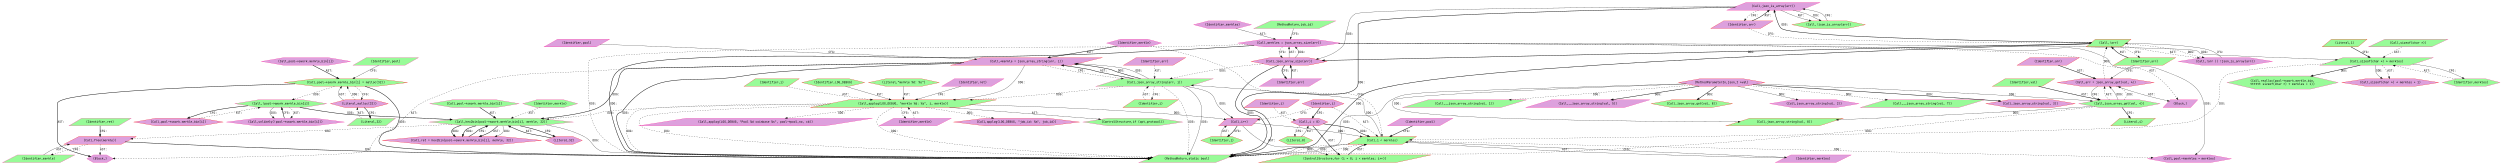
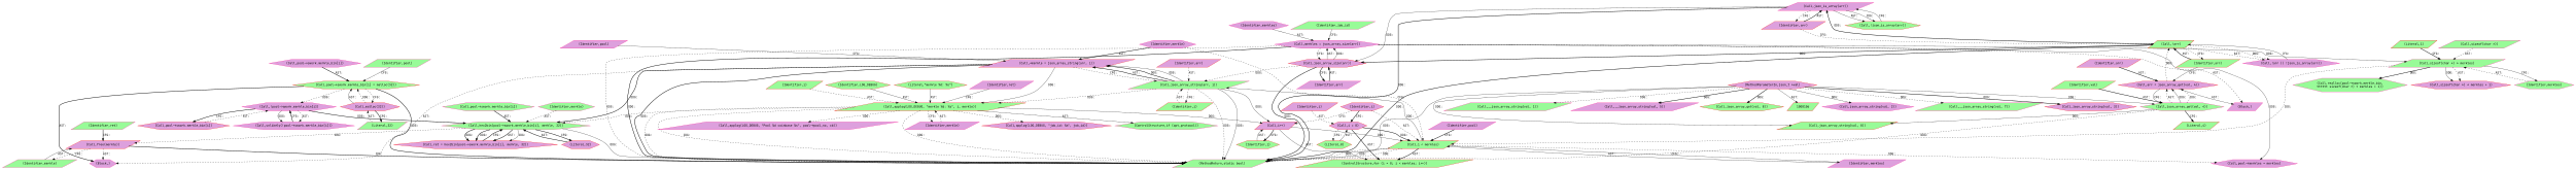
  digraph {
    fontname="JetBrains Mono"
    node [color=red fillcolor=plum fontname="JetBrains Mono" shape=parallelogram style=filled]
    edge [fontname="JetBrains Mono" style=dashed]
    n1 [label="(Call,free(merkle))"]
    n2 [color=deeppink label="(Block,)" shape=hexagon]
    n3 [color=deeppink fillcolor=palegreen label="(Identifier,merkle)"]
    n4 [color=deeppink fillcolor=palegreen label="(MethodReturn,static bool)"]
    n5 [color=deeppink fillcolor=palegreen label="(Call,hex2bin(pool->swork.merkle_bin[i], merkle, 32))" shape=hexagon]
    n6 [label="(Literal,32)" shape=hexagon]
    n7 [label="(Call,ret = hex2bin(pool->swork.merkle_bin[i], merkle, 32))" shape=hexagon]
-   n8 [color=deeppink fillcolor=palegreen label="(Call,!pool->swork.merkle_bin[i])" shape=hexagon]
+   n8 [color=deeppink label="(Call,!pool->swork.merkle_bin[i])" shape=hexagon]
    n9 [color=deeppink label="(Call,unlikely(!pool->swork.merkle_bin[i]))" shape=hexagon]
    n10 [label="(Call,pool->swork.merkle_bin[i])" shape=hexagon]
    n11 [fillcolor=palegreen label="(Call,pool->swork.merkle_bin[i] = malloc(32))" shape=hexagon]
-   n12 [label="(Literal,malloc(32))" shape=hexagon]
+   n12 [label="(Call,malloc(32))" shape=hexagon]
    n13 [color=deeppink fillcolor=palegreen label="(Literal,32)"]
    n14 [label="(Call,*merkle = json_array_string(arr, i))"]
    n15 [color=deeppink fillcolor=palegreen label="(Call,json_array_string(arr, i))"]
    n16 [fillcolor=palegreen label="(Call,applog(LOG_DEBUG, \"merkle %d: %s\", i, merkle))"]
    n17 [label="(Call,i++)"]
    n18 [fillcolor=palegreen label="(Identifier,i)"]
    n19 [color=deeppink label="(Identifier,merkle)"]
    n20 [label="(Call,applog(LOG_DEBUG, \"job_id: %s\", job_id))" shape=hexagon]
    n21 [color=deeppink fillcolor=palegreen label="(ControlStructure,if (opt_protocol))" shape=hexagon]
    n22 [color=deeppink label="(Call,applog(LOG_DEBUG, \"Pool %d coinbase %s\", pool->pool_no, cb))"]
    n23 [fillcolor=palegreen label="(Call,i < merkles)"]
    n24 [fillcolor=palegreen label="(ControlStructure,for (i = 0; i < merkles; i++))"]
    n25 [fillcolor=palegreen label="(Identifier,i)" shape=hexagon]
    n26 [label="(Call,json_array_size(arr))" shape=hexagon]
    n27 [color=deeppink label="(Call,merkles = json_array_size(arr))" shape=hexagon]
    n28 [color=deeppink label="(Identifier,arr)"]
    n29 [color=deeppink label="(Block,)"]
    n30 [color=deeppink label="(Call,pool->merkles = merkles)" shape=hexagon]
    n31 [color=deeppink fillcolor=palegreen label="(Call,sizeof(char *) * merkles)"]
    n32 [color=deeppink label="(Call,json_is_array(arr))"]
    n33 [label="(Identifier,arr)"]
    n34 [fillcolor=palegreen label="(Call,!json_is_array(arr))" shape=hexagon]
    n35 [fillcolor=palegreen label="(Call,!arr)"]
    n36 [color=deeppink label="(Call,!arr || !json_is_array(arr))" shape=hexagon]
    n37 [fillcolor=palegreen label="(Identifier,arr)"]
    n38 [label="(Call,arr = json_array_get(val, 4))" shape=hexagon]
    n39 [color=deeppink fillcolor=palegreen label="(Call,json_array_get(val, 4))" shape=hexagon]
    n40 [fillcolor=palegreen label="(Literal,4)"]
    n41 [fillcolor=palegreen label="(Call,json_array_string(val, 0))"]
    n42 [label="(MethodParameterIn,json_t *val)" shape=hexagon]
    n43 [color=deeppink label="(Call,json_array_string(val, 2))" shape=hexagon]
    n44 [color=deeppink fillcolor=palegreen label="(Call,__json_array_string(val, 7))"]
    n45 [label="(Call,json_array_string(val, 3))" shape=hexagon]
    n46 [color=deeppink fillcolor=palegreen label="(Call,__json_array_string(val, 1))"]
    n47 [color=deeppink label="(Call,__json_array_string(val, 5))"]
    n48 [fillcolor=palegreen label="(Call,json_array_get(val, 8))" shape=hexagon]
+   1000106 [fillcolor=palegreen]
    n50 [color=deeppink label="(Identifier,merkles)"]
    n51 [label="(Call,i = 0)" shape=hexagon]
    n52 [fillcolor=palegreen label="(Literal,0)" shape=hexagon]
    n53 [label="(Call,sizeof(char *) * merkles + 1)" shape=hexagon]
    n54 [color=deeppink fillcolor=palegreen label="(Call,realloc(pool->swork.merkle_bin,\n\t\t\t\t\t\t sizeof(char *) * merkles + 1))" shape=hexagon]
    n55 [color=deeppink fillcolor=palegreen label="(Identifier,merkles)" shape=hexagon]
    n56 [color=deeppink label="(Identifier,merkles)" shape=hexagon]
    n57 [color=deeppink fillcolor=palegreen label="(Identifier,ret)"]
    n58 [label="(Identifier,i)" shape=hexagon]
    n59 [fillcolor=palegreen label="(Literal,1)"]
    n60 [color=deeppink label="(Identifier,merkle)" shape=hexagon]
    n61 [color=deeppink label="(Identifier,pool)"]
-   n62 [color=deeppink fillcolor=palegreen label="(MethodReturn,job_id)"]
+   n62 [color=deeppink fillcolor=palegreen label="(Identifier,job_id)"]
    n63 [fillcolor=palegreen label="(Identifier,val)"]
    n64 [color=deeppink label="(Identifier,pool)"]
    n65 [label="(Identifier,arr)"]
    n66 [color=deeppink fillcolor=palegreen label="(Identifier,pool)"]
    n67 [label="(Identifier,arr)"]
    n68 [color=deeppink fillcolor=palegreen label="(Call,pool->swork.merkle_bin[i])" shape=hexagon]
    n69 [fillcolor=palegreen label="(Literal,\"merkle %d: %s\")" shape=hexagon]
    n70 [color=deeppink label="(Identifier,ret)"]
    n71 [color=deeppink fillcolor=palegreen label="(Identifier,merkle)" shape=hexagon]
    n72 [color=deeppink fillcolor=palegreen label="(Call,sizeof(char *))"]
    n73 [fillcolor=palegreen label="(Identifier,i)"]
    n74 [fillcolor=palegreen label="(Identifier,LOG_DEBUG)" shape=hexagon]
    n75 [color=deeppink label="(Call,pool->swork.merkle_bin[i])" shape=hexagon]
    n76 [label="(Identifier,i)"]
    n1 -> n2 [label="AST: "]
    n1 -> n3 [label="CFG: "]
    n1 -> n4 [label="DDG: " style=bold]
    n3 -> n1 [label="AST: " style=solid]
    n5 -> n1 [label="DDG: "]
    n5 -> n4 [label="DDG: " style=solid]
    n5 -> n6 [label="CFG: " style=bold]
    n5 -> n7 [label="AST: " style=bold]
    n5 -> n7 [label="DDG: " style=solid]
    n5 -> n7 [label="DDG: " style=bold]
    n5 -> n7 [label="DDG: " style=bold]
    n6 -> n5 [label="AST: " style=bold]
    n7 -> n5 [label="CFG: " style=bold]
    n8 -> n5 [label="DDG: " style=bold]
    n8 -> n9 [label="AST: "]
    n8 -> n9 [label="DDG: " style=solid]
    n8 -> n10 [label="CFG: " style=bold]
    n9 -> n8 [label="CFG: " style=bold]
    n10 -> n8 [label="AST: "]
    n11 -> n2 [label="AST: " style=bold]
    n11 -> n4 [label="DDG: " style=bold]
    n11 -> n8 [label="DDG: "]
    n11 -> n12 [label="CFG: "]
    n12 -> n11 [label="AST: " style=solid]
    n12 -> n11 [label="DDG: "]
    n12 -> n13 [label="CFG: " style=bold]
    n13 -> n12 [label="AST: "]
    n14 -> n2 [label="AST: "]
    n14 -> n4 [label="DDG: " style=bold]
    n14 -> n5 [label="DDG: " style=bold]
    n14 -> n15 [label="CFG: "]
    n14 -> n16 [label="DDG: " style=solid]
    n15 -> n4 [label="DDG: " style=solid]
    n15 -> n4 [label="DDG: "]
    n15 -> n14 [label="AST: " style=bold]
    n15 -> n14 [label="DDG: " style=bold]
    n15 -> n14 [label="DDG: " style=solid]
    n15 -> n16 [label="DDG: "]
    n15 -> n17 [label="DDG: " style=solid]
    n15 -> n18 [label="CFG: "]
    n16 -> n4 [label="DDG: "]
    n16 -> n4 [label="DDG: "]
    n16 -> n4 [label="DDG: "]
    n16 -> n5 [label="DDG: "]
    n16 -> n17 [label="DDG: " style=solid]
    n16 -> n19 [label="CFG: "]
    n16 -> n20 [label="DDG: "]
    n16 -> n21 [label="AST: " style=solid]
    n16 -> n22 [label="DDG: "]
    n17 -> n23 [label="DDG: " style=solid]
    n17 -> n24 [label="AST: " style=solid]
    n17 -> n25 [label="CFG: " style=bold]
    n18 -> n15 [label="AST: "]
    n19 -> n16 [label="AST: "]
    n23 -> n4 [label="DDG: "]
    n23 -> n4 [label="DDG: "]
    n23 -> n4 [label="DDG: " style=solid]
    n23 -> n15 [label="DDG: " style=solid]
-   n24 -> n23 [label="AST: " style=bold]
+   n23 -> n24 [label="AST: " style=bold]
    n23 -> n30 [label="DDG: "]
    n23 -> n50 [label="CFG: " style=solid]
    n25 -> n17 [label="AST: " style=solid]
    n26 -> n4 [label="DDG: " style=bold]
    n26 -> n15 [label="DDG: "]
    n26 -> n27 [label="AST: " style=solid]
    n26 -> n27 [label="DDG: " style=solid]
    n26 -> n28 [label="CFG: " style=bold]
    n27 -> n4 [label="DDG: " style=bold]
    n27 -> n4 [label="DDG: "]
    n27 -> n26 [label="CFG: "]
    n27 -> n29 [label="AST: "]
    n27 -> n30 [label="DDG: " style=solid]
    n27 -> n31 [label="DDG: " style=solid]
    n28 -> n26 [label="AST: " style=bold]
    n31 -> n23 [label="DDG: "]
    n31 -> n53 [label="AST: "]
    n31 -> n53 [label="DDG: " style=solid]
    n31 -> n54 [label="DDG: " style=bold]
    n31 -> n55 [label="CFG: " style=solid]
    n32 -> n4 [label="DDG: " style=bold]
    n32 -> n26 [label="DDG: " style=solid]
    n32 -> n33 [label="CFG: "]
    n32 -> n34 [label="AST: " style=solid]
    n32 -> n34 [label="DDG: " style=solid]
    n33 -> n32 [label="AST: " style=bold]
    n33 -> n35 [label="CFG: "]
    n34 -> n32 [label="CFG: " style=solid]
    n35 -> n4 [label="DDG: " style=bold]
    n35 -> n26 [label="DDG: " style=bold]
    n35 -> n32 [label="DDG: " style=bold]
    n35 -> n36 [label="AST: "]
    n35 -> n36 [label="DDG: "]
    n35 -> n37 [label="CFG: "]
    n36 -> n35 [label="CFG: " style=solid]
    n37 -> n35 [label="AST: " style=bold]
    n37 -> n38 [label="CFG: " style=solid]
    n38 -> n29 [label="AST: " style=solid]
    n38 -> n35 [label="DDG: "]
    n38 -> n39 [label="CFG: " style=solid]
    n39 -> n4 [label="DDG: "]
    n39 -> n38 [label="AST: "]
    n39 -> n38 [label="DDG: " style=solid]
    n39 -> n38 [label="DDG: "]
    n39 -> n40 [label="CFG: " style=bold]
    n39 -> n41 [label="DDG: " style=solid]
    n42 -> n4 [label="DDG: " style=solid]
    n42 -> n39 [label="DDG: " style=solid]
    n42 -> n41 [label="DDG: " style=solid]
    n42 -> n43 [label="DDG: " style=solid]
    n42 -> n44 [label="DDG: "]
    n42 -> n45 [label="DDG: " style=bold]
    n42 -> n46 [label="DDG: "]
    n42 -> n47 [label="DDG: " style=bold]
    n42 -> n48 [label="DDG: " style=bold]
+   n42 -> 1000106 [label="AST: " style=solid]
    n50 -> n23 [label="AST: " style=solid]
    n51 -> n23 [label="DDG: " style=bold]
    n51 -> n24 [label="AST: " style=bold]
    n51 -> n52 [label="CFG: "]
    n52 -> n51 [label="AST: " style=solid]
    n55 -> n31 [label="AST: "]
    n56 -> n27 [label="AST: " style=solid]
    n57 -> n1 [label="CFG: " style=bold]
    n58 -> n17 [label="CFG: "]
    n58 -> n23 [label="AST: "]
    n58 -> n51 [label="CFG: " style=bold]
    n59 -> n31 [label="CFG: " style=bold]
    n60 -> n14 [label="AST: " style=bold]
    n60 -> n23 [label="CFG: "]
    n61 -> n14 [label="CFG: " style=solid]
    n62 -> n27 [label="CFG: " style=solid]
    n63 -> n39 [label="AST: " style=bold]
    n64 -> n23 [label="CFG: " style=bold]
    n65 -> n38 [label="AST: " style=bold]
    n66 -> n11 [label="CFG: " style=solid]
    n67 -> n15 [label="AST: "]
    n68 -> n5 [label="AST: " style=bold]
    n69 -> n16 [label="AST: " style=solid]
    n70 -> n16 [label="CFG: " style=solid]
    n71 -> n5 [label="AST: "]
    n72 -> n31 [label="AST: "]
    n73 -> n16 [label="AST: "]
    n74 -> n16 [label="AST: " style=solid]
    n75 -> n11 [label="AST: " style=bold]
    n76 -> n51 [label="AST: "]
  }
